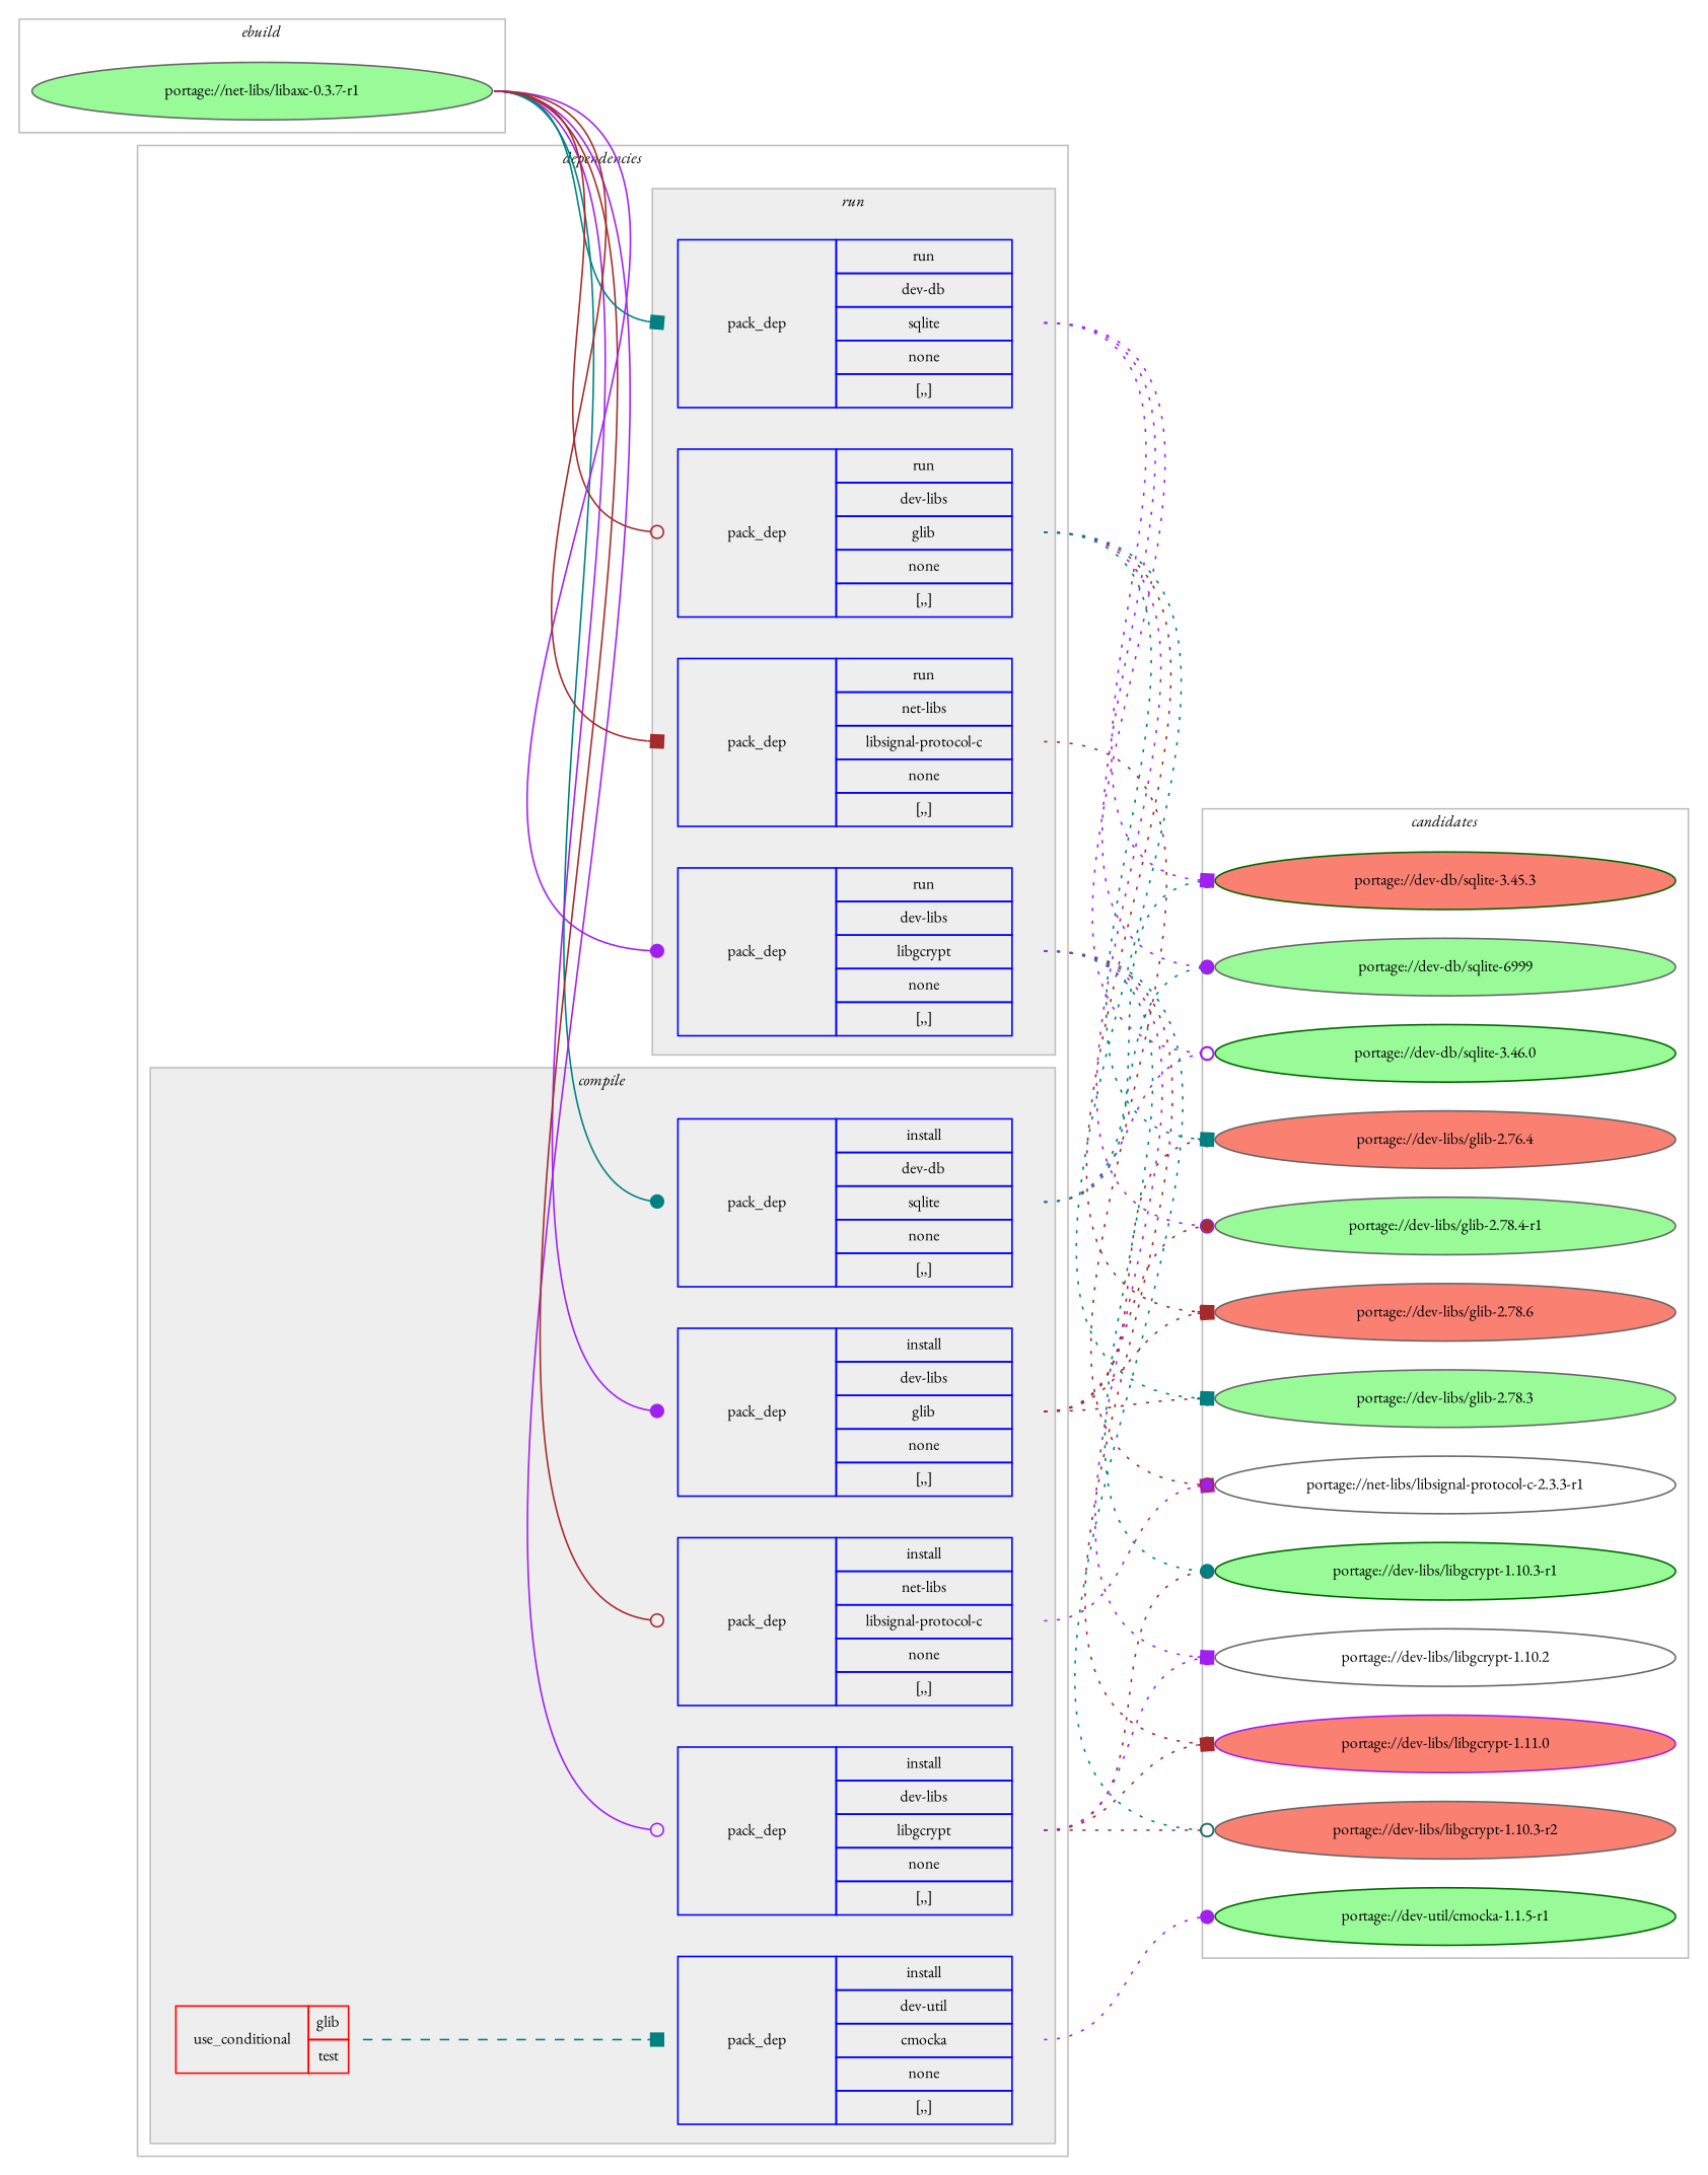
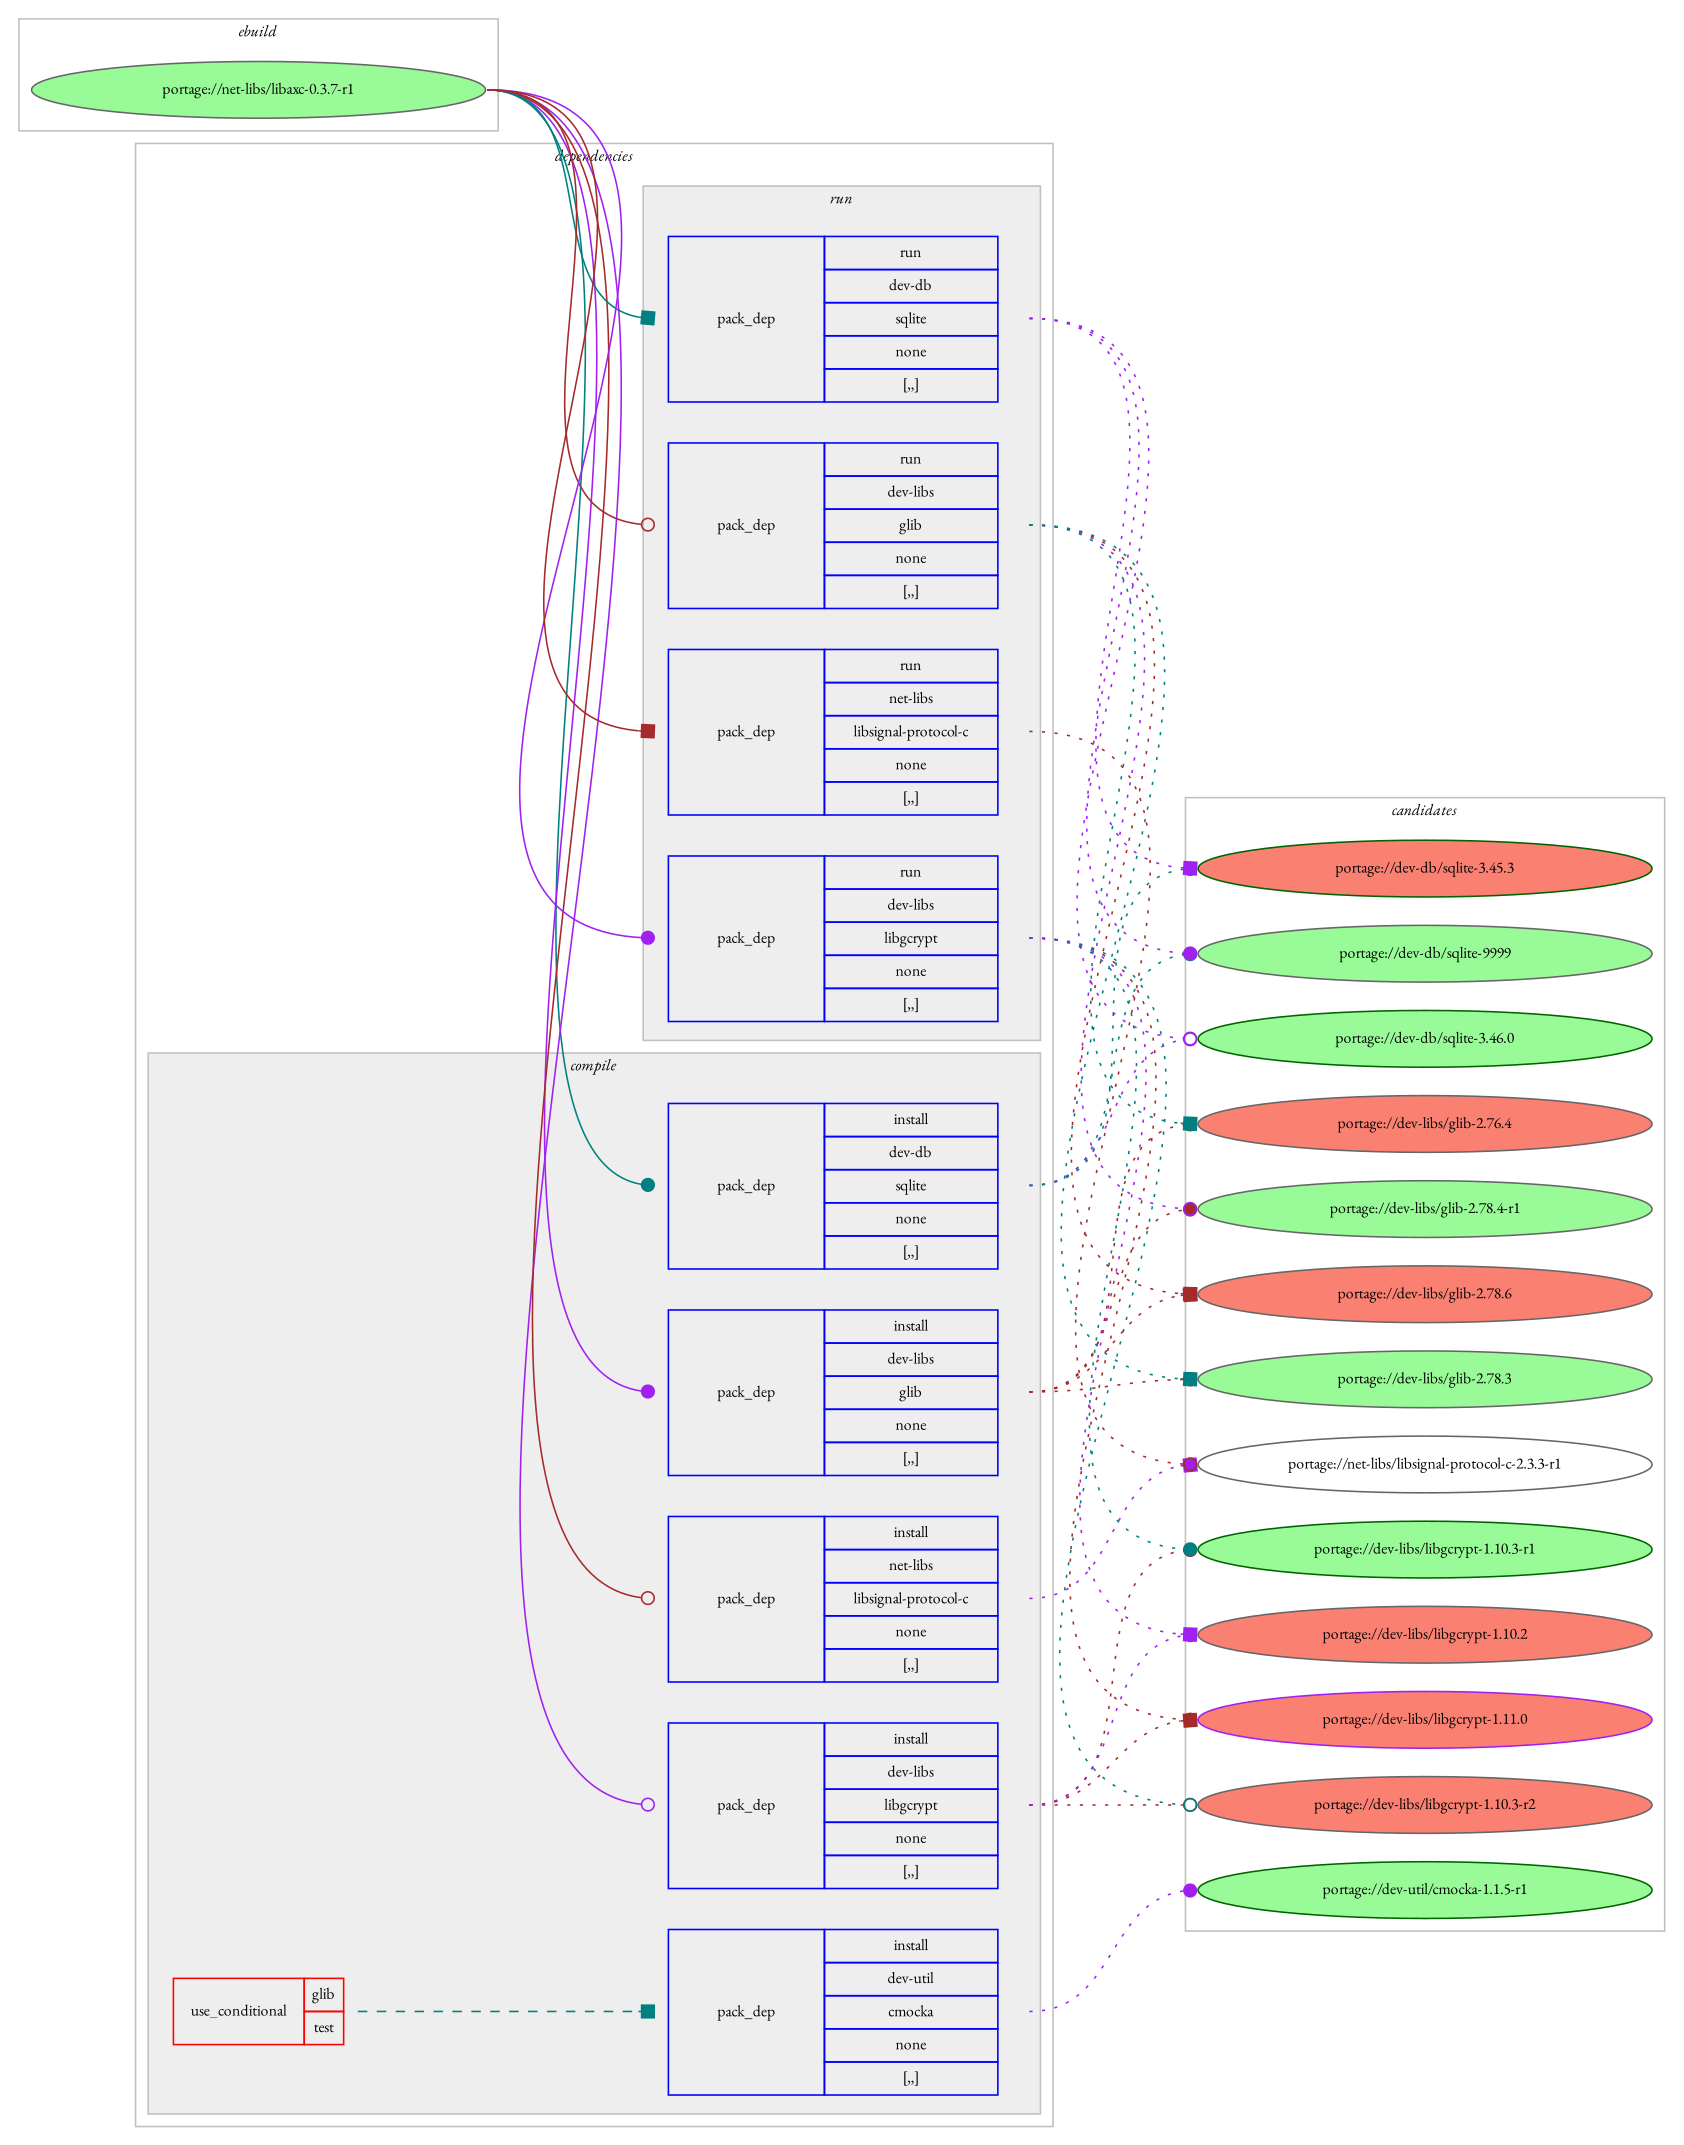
  digraph {
    compound=true
    concentrate=true
    fontname="EB Garamond"
    fontsize=10
    newrank=true
    rankdir=LR
    ranksep=1.5
    node [color=gray40 fontname="EB Garamond" fontsize=10 style=filled]
    edge [arrowhead=odot color=brown fontname="EB Garamond" headport=w style=dotted tailport=e weight=100]
    n1 [fillcolor=palegreen label="portage://net-libs/libaxc-0.3.7-r1" width=4]
    n2 [color=blue label=<<TABLE BORDER="0" CELLBORDER="1" CELLSPACING="0" CELLPADDING="4" WIDTH="220"><TR><TD ROWSPAN="6" CELLPADDING="30">pack_dep</TD></TR><TR><TD WIDTH="110">install</TD></TR><TR><TD>dev-util</TD></TR><TR><TD>cmocka</TD></TR><TR><TD>none</TD></TR><TR><TD>[,,]</TD></TR></TABLE>> shape=none style=""]
    n3 [color=red label=<<TABLE BORDER="0" CELLBORDER="1" CELLSPACING="0" CELLPADDING="4"><TR><TD ROWSPAN="3" CELLPADDING="10">use_conditional</TD></TR><TR><TD>glib</TD></TR><TR><TD>test</TD></TR></TABLE>> shape=none style=""]
    n4 [color=blue label=<<TABLE BORDER="0" CELLBORDER="1" CELLSPACING="0" CELLPADDING="4" WIDTH="220"><TR><TD ROWSPAN="6" CELLPADDING="30">pack_dep</TD></TR><TR><TD WIDTH="110">install</TD></TR><TR><TD>dev-db</TD></TR><TR><TD>sqlite</TD></TR><TR><TD>none</TD></TR><TR><TD>[,,]</TD></TR></TABLE>> shape=none style=""]
    n5 [color=blue label=<<TABLE BORDER="0" CELLBORDER="1" CELLSPACING="0" CELLPADDING="4" WIDTH="220"><TR><TD ROWSPAN="6" CELLPADDING="30">pack_dep</TD></TR><TR><TD WIDTH="110">install</TD></TR><TR><TD>dev-libs</TD></TR><TR><TD>glib</TD></TR><TR><TD>none</TD></TR><TR><TD>[,,]</TD></TR></TABLE>> shape=none style=""]
    n6 [color=blue label=<<TABLE BORDER="0" CELLBORDER="1" CELLSPACING="0" CELLPADDING="4" WIDTH="220"><TR><TD ROWSPAN="6" CELLPADDING="30">pack_dep</TD></TR><TR><TD WIDTH="110">install</TD></TR><TR><TD>dev-libs</TD></TR><TR><TD>libgcrypt</TD></TR><TR><TD>none</TD></TR><TR><TD>[,,]</TD></TR></TABLE>> shape=none style=""]
    n7 [color=blue label=<<TABLE BORDER="0" CELLBORDER="1" CELLSPACING="0" CELLPADDING="4" WIDTH="220"><TR><TD ROWSPAN="6" CELLPADDING="30">pack_dep</TD></TR><TR><TD WIDTH="110">install</TD></TR><TR><TD>net-libs</TD></TR><TR><TD>libsignal-protocol-c</TD></TR><TR><TD>none</TD></TR><TR><TD>[,,]</TD></TR></TABLE>> shape=none style=""]
    n8 [color=blue label=<<TABLE BORDER="0" CELLBORDER="1" CELLSPACING="0" CELLPADDING="4" WIDTH="220"><TR><TD ROWSPAN="6" CELLPADDING="30">pack_dep</TD></TR><TR><TD WIDTH="110">run</TD></TR><TR><TD>dev-db</TD></TR><TR><TD>sqlite</TD></TR><TR><TD>none</TD></TR><TR><TD>[,,]</TD></TR></TABLE>> shape=none style=""]
    n9 [color=blue label=<<TABLE BORDER="0" CELLBORDER="1" CELLSPACING="0" CELLPADDING="4" WIDTH="220"><TR><TD ROWSPAN="6" CELLPADDING="30">pack_dep</TD></TR><TR><TD WIDTH="110">run</TD></TR><TR><TD>dev-libs</TD></TR><TR><TD>glib</TD></TR><TR><TD>none</TD></TR><TR><TD>[,,]</TD></TR></TABLE>> shape=none style=""]
    n10 [color=blue label=<<TABLE BORDER="0" CELLBORDER="1" CELLSPACING="0" CELLPADDING="4" WIDTH="220"><TR><TD ROWSPAN="6" CELLPADDING="30">pack_dep</TD></TR><TR><TD WIDTH="110">run</TD></TR><TR><TD>dev-libs</TD></TR><TR><TD>libgcrypt</TD></TR><TR><TD>none</TD></TR><TR><TD>[,,]</TD></TR></TABLE>> shape=none style=""]
    n11 [color=blue label=<<TABLE BORDER="0" CELLBORDER="1" CELLSPACING="0" CELLPADDING="4" WIDTH="220"><TR><TD ROWSPAN="6" CELLPADDING="30">pack_dep</TD></TR><TR><TD WIDTH="110">run</TD></TR><TR><TD>net-libs</TD></TR><TR><TD>libsignal-protocol-c</TD></TR><TR><TD>none</TD></TR><TR><TD>[,,]</TD></TR></TABLE>> shape=none style=""]
    n12 [color=darkgreen fillcolor=palegreen label="portage://dev-util/cmocka-1.1.5-r1" width=4]
-   n13 [fillcolor=palegreen label="portage://dev-db/sqlite-6999" width=4]
+   n13 [fillcolor=palegreen label="portage://dev-db/sqlite-9999" width=4]
    n14 [color=darkgreen fillcolor=palegreen label="portage://dev-db/sqlite-3.46.0" width=4]
    n15 [color=darkgreen fillcolor=salmon label="portage://dev-db/sqlite-3.45.3" width=4]
    n16 [fillcolor=salmon label="portage://dev-libs/glib-2.78.6" width=4]
    n17 [fillcolor=palegreen label="portage://dev-libs/glib-2.78.4-r1" width=4]
    n18 [fillcolor=palegreen label="portage://dev-libs/glib-2.78.3" width=4]
    n19 [fillcolor=salmon label="portage://dev-libs/glib-2.76.4" width=4]
    n20 [color=purple fillcolor=salmon label="portage://dev-libs/libgcrypt-1.11.0" width=4]
    n21 [fillcolor=salmon label="portage://dev-libs/libgcrypt-1.10.3-r2" width=4]
    n22 [color=darkgreen fillcolor=palegreen label="portage://dev-libs/libgcrypt-1.10.3-r1" width=4]
-   n23 [fillcolor=white label="portage://dev-libs/libgcrypt-1.10.2" width=4]
+   n23 [fillcolor=salmon label="portage://dev-libs/libgcrypt-1.10.2" width=4]
    n24 [fillcolor=white label="portage://net-libs/libsignal-protocol-c-2.3.3-r1" width=4]
    subgraph cluster_1 {
      color=gray
      label=<<i>ebuild</i>>
      n1
    }
    subgraph cluster_2 {
      color=gray
      label=<<i>dependencies</i>>
      subgraph cluster_3 {
        color=gray
        fillcolor="#eeeeee"
        label=<<i>compile</i>>
        style=filled
        subgraph sub_4 {
          color=gray
          fillcolor="#eeeeee"
          label=<<i>compile</i>>
          style=filled
          n3
          subgraph sub_5 {
            color=gray
            fillcolor="#eeeeee"
            label=<<i>compile</i>>
            style=filled
            n2
          }
        }
        subgraph sub_6 {
          color=gray
          fillcolor="#eeeeee"
          label=<<i>compile</i>>
          style=filled
          n4
        }
        subgraph sub_7 {
          color=gray
          fillcolor="#eeeeee"
          label=<<i>compile</i>>
          style=filled
          n5
        }
        subgraph sub_8 {
          color=gray
          fillcolor="#eeeeee"
          label=<<i>compile</i>>
          style=filled
          n6
        }
        subgraph sub_9 {
          color=gray
          fillcolor="#eeeeee"
          label=<<i>compile</i>>
          style=filled
          n7
        }
      }
      subgraph cluster_10 {
        color=gray
        fillcolor="#eeeeee"
        label=<<i>compile and run</i>>
        style=filled
      }
      subgraph cluster_11 {
        color=gray
        fillcolor="#eeeeee"
        label=<<i>run</i>>
        style=filled
        subgraph sub_12 {
          color=gray
          fillcolor="#eeeeee"
          label=<<i>run</i>>
          style=filled
          n8
        }
        subgraph sub_13 {
          color=gray
          fillcolor="#eeeeee"
          label=<<i>run</i>>
          style=filled
          n9
        }
        subgraph sub_14 {
          color=gray
          fillcolor="#eeeeee"
          label=<<i>run</i>>
          style=filled
          n10
        }
        subgraph sub_15 {
          color=gray
          fillcolor="#eeeeee"
          label=<<i>run</i>>
          style=filled
          n11
        }
      }
    }
    subgraph cluster_16 {
      color=gray
      label=<<i>candidates</i>>
      rank=same
      subgraph sub_17 {
        color=black
        label=<<i>candidates</i>>
        nodesep=1
        rank=same
        n12
      }
      subgraph sub_18 {
        color=black
        label=<<i>candidates</i>>
        nodesep=1
        rank=same
        n13
        n14
        n15
      }
      subgraph sub_19 {
        color=black
        label=<<i>candidates</i>>
        nodesep=1
        rank=same
        n16
        n17
        n18
        n19
      }
      subgraph sub_20 {
        color=black
        label=<<i>candidates</i>>
        nodesep=1
        rank=same
        n20
        n21
        n22
        n23
      }
      subgraph sub_21 {
        color=black
        label=<<i>candidates</i>>
        nodesep=1
        rank=same
        n24
      }
      subgraph sub_22 {
        color=black
        label=<<i>candidates</i>>
        nodesep=1
        rank=same
        n13
        n14
        n15
      }
      subgraph sub_23 {
        color=black
        label=<<i>candidates</i>>
        nodesep=1
        rank=same
        n16
        n17
        n18
        n19
      }
      subgraph sub_24 {
        color=black
        label=<<i>candidates</i>>
        nodesep=1
        rank=same
        n20
        n21
        n22
        n23
      }
      subgraph sub_25 {
        color=black
        label=<<i>candidates</i>>
        nodesep=1
        rank=same
        n24
      }
    }
    n1 -> n4 [arrowhead=dot color=teal style=solid weight=20]
    n1 -> n5 [arrowhead=dot color=purple style=solid weight=20]
    n1 -> n6 [color=purple style=solid weight=20]
    n1 -> n7 [style=solid weight=20]
    n1 -> n8 [arrowhead=box color=teal style=solid weight=20]
    n1 -> n9 [style=solid weight=20]
    n1 -> n10 [arrowhead=dot color=purple style=solid weight=20]
    n1 -> n11 [arrowhead=box style=solid weight=20]
    n2 -> n12 [arrowhead=dot color=purple]
    n3 -> n2 [arrowhead=box color=teal style=dashed weight=20]
    n4 -> n13 [color=teal]
    n4 -> n14 [color=purple]
    n4 -> n15 [color=teal]
    n5 -> n16 [arrowhead=box]
    n5 -> n17 [arrowhead=dot]
    n5 -> n18 [arrowhead=dot]
    n5 -> n19 [arrowhead=dot]
    n6 -> n20 [arrowhead=box]
    n6 -> n21
    n6 -> n22
    n6 -> n23 [color=purple]
    n7 -> n24 [arrowhead=box color=purple]
    n8 -> n13 [arrowhead=dot color=purple]
    n8 -> n14 [color=purple]
    n8 -> n15 [arrowhead=box color=purple]
    n9 -> n16 [arrowhead=box]
    n9 -> n17 [color=purple]
    n9 -> n18 [arrowhead=box color=teal]
    n9 -> n19 [arrowhead=box color=teal]
    n10 -> n20
    n10 -> n21 [color=teal]
    n10 -> n22 [arrowhead=dot color=teal]
    n10 -> n23 [arrowhead=box color=purple]
    n11 -> n24
  }
